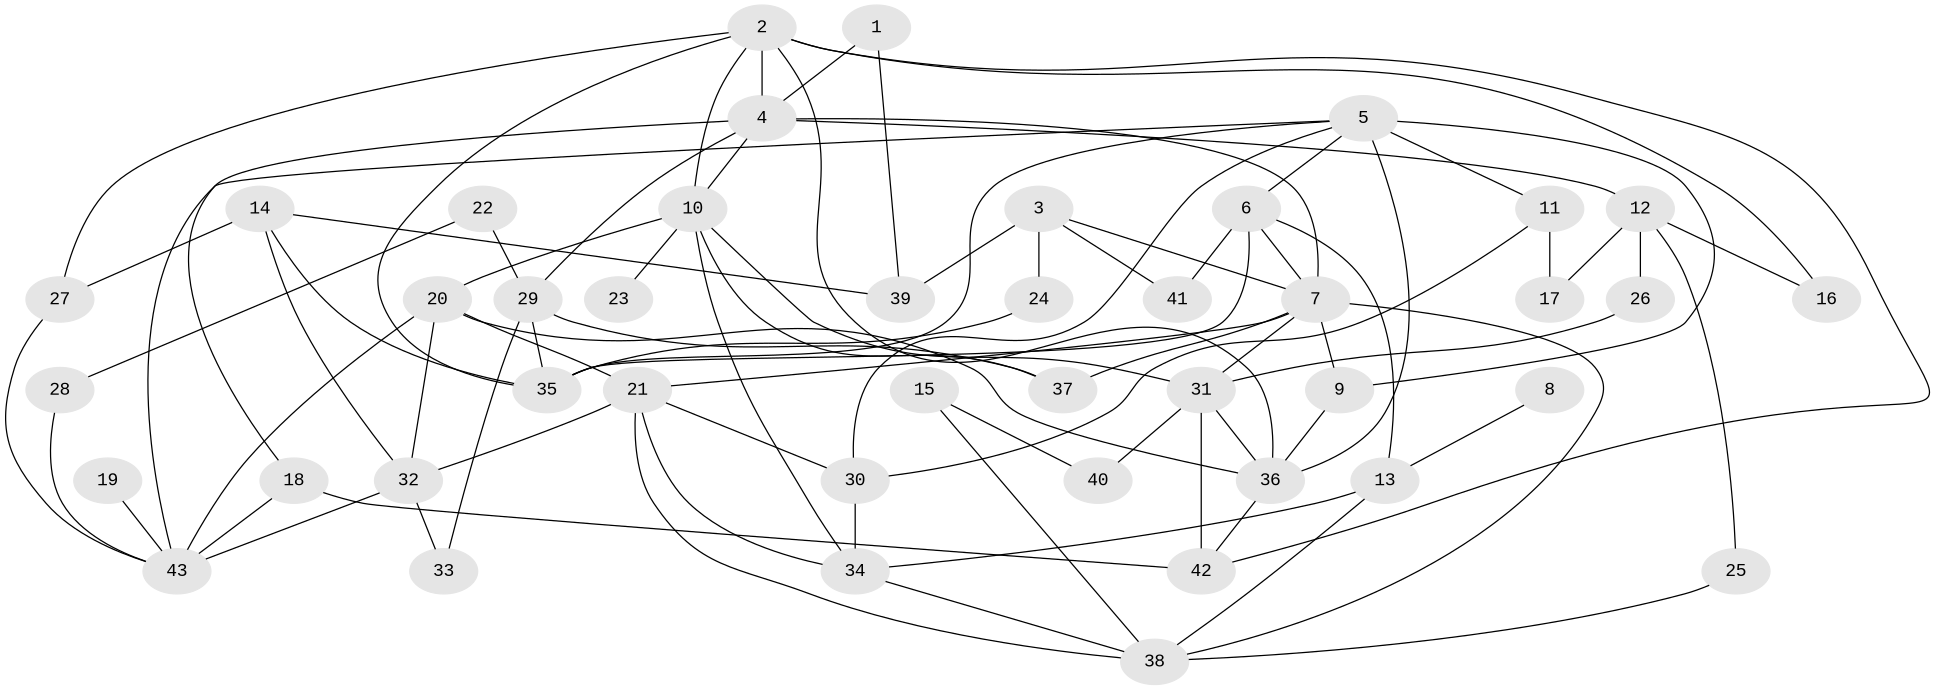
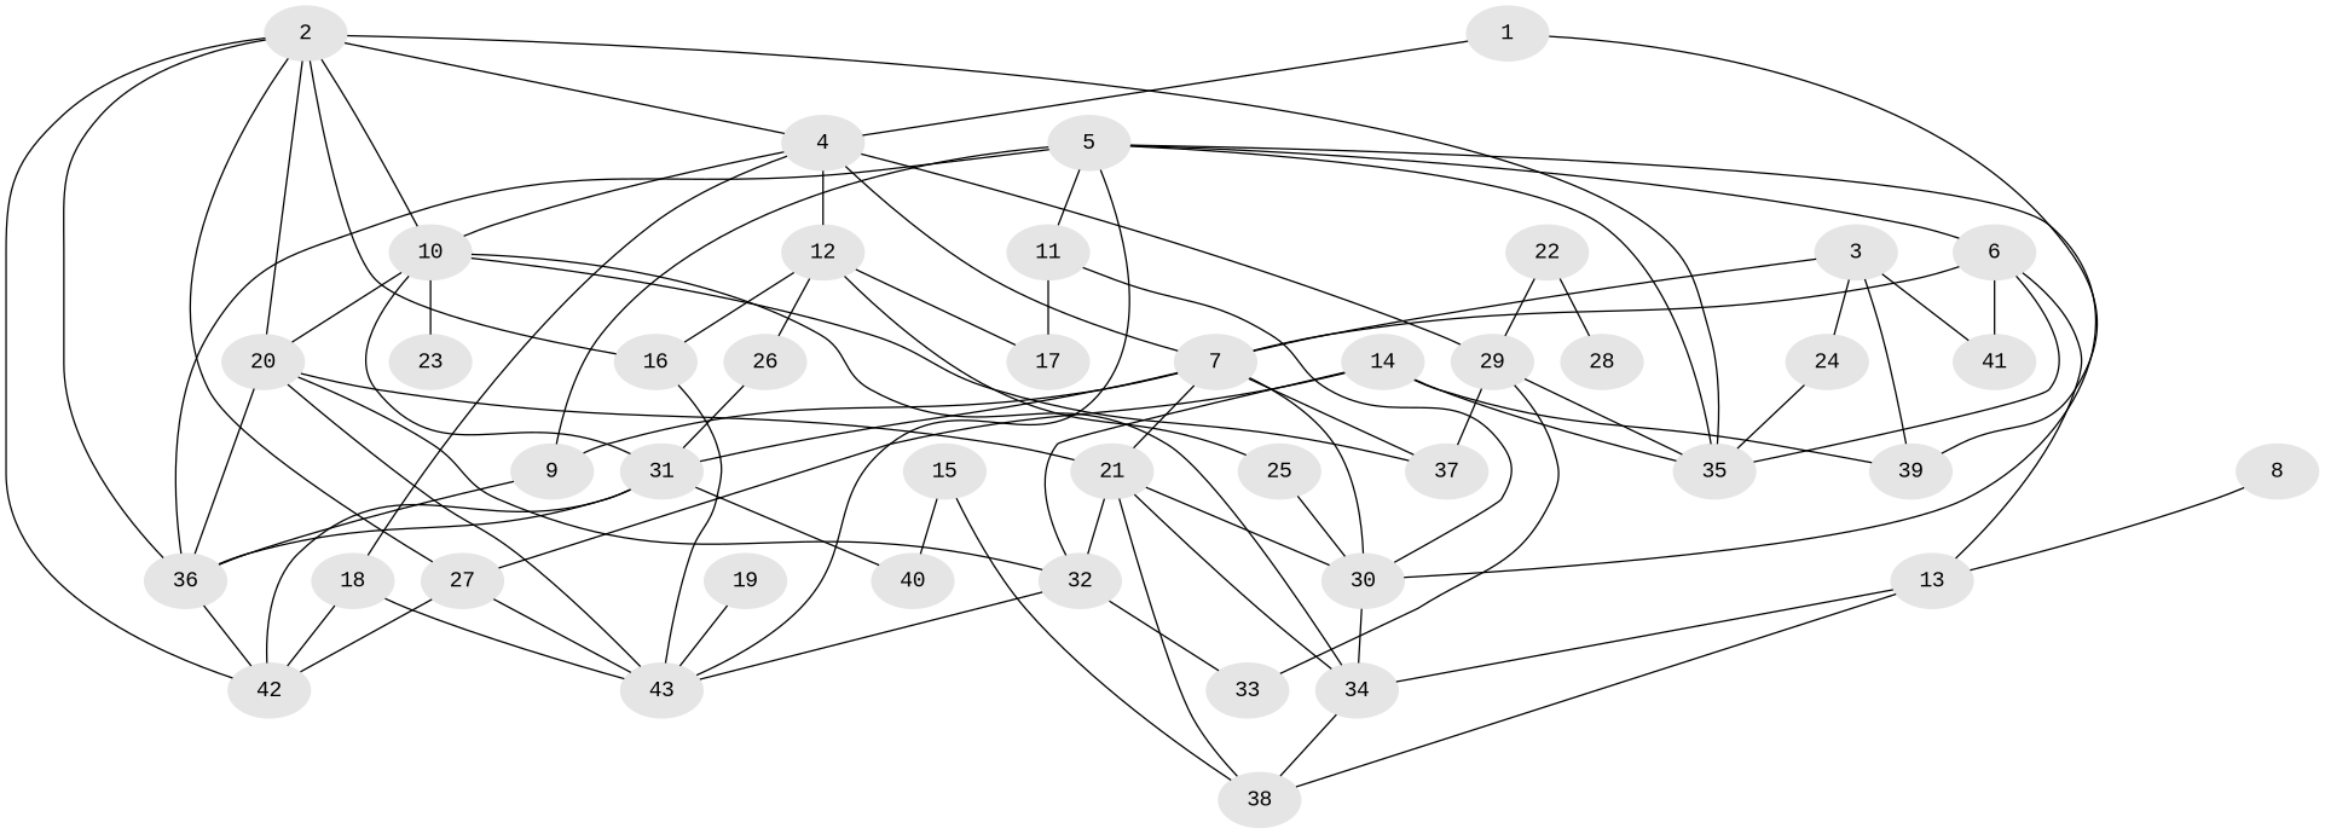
  graph {
    fontname="Liberation Mono"
    node [color=gray90 fontname="Liberation Mono" style=filled]
    edge [fontname="Liberation Mono" weight=1.0]
    1
    4
    39
    10
    7
    12
    18
    29
    2
    16
    20
    27
    35
    36
    42
    9
    31
    37
    23
    34
    43
    21
    32
    3
    24
    41
    38
    17
    25
    26
    33
    5
    6
    11
    30
    13
    40
    8
    14
    15
    19
    22
    28
    1 -- 4
    1 -- 39
    4 -- 10
    4 -- 7
    4 -- 12
    4 -- 18
    4 -- 29
    10 -- 20
    10 -- 31
    10 -- 37
    10 -- 23
    10 -- 34
    7 -- 9
    7 -- 31
    7 -- 37
    7 -- 21
-   7 -- 38
+   7 -- 30
    12 -- 16
    12 -- 17
    12 -- 25
    12 -- 26
    18 -- 42
    18 -- 43
    29 -- 35
    29 -- 37
    29 -- 33
    2 -- 4
    2 -- 10
    2 -- 16
+   2 -- 20
    2 -- 27
    2 -- 35
    2 -- 36
    2 -- 42
-   28 -- 43
+   16 -- 43
    20 -- 36
    20 -- 43
    20 -- 21
    20 -- 32
+   27 -- 42
    27 -- 43
    36 -- 42
    9 -- 36
    31 -- 36
    31 -- 42 [weight=2.0]
    31 -- 40
    34 -- 38
    21 -- 34
    21 -- 32
    21 -- 38
    21 -- 30
    32 -- 43
    32 -- 33
    3 -- 39
    3 -- 7
    3 -- 24
    3 -- 41
    24 -- 35
-   25 -- 38
+   25 -- 30
    26 -- 31
    5 -- 35
    5 -- 36 [weight=2.0]
    5 -- 9
    5 -- 43
    5 -- 6
    5 -- 11
    5 -- 30
    6 -- 7
    6 -- 35
    6 -- 41
    6 -- 13
    11 -- 17
    11 -- 30
    30 -- 34
    13 -- 34
    13 -- 38
    8 -- 13
    14 -- 39
    14 -- 27
    14 -- 35
    14 -- 32
    15 -- 38
    15 -- 40
    19 -- 43
    22 -- 29
    22 -- 28
  }
